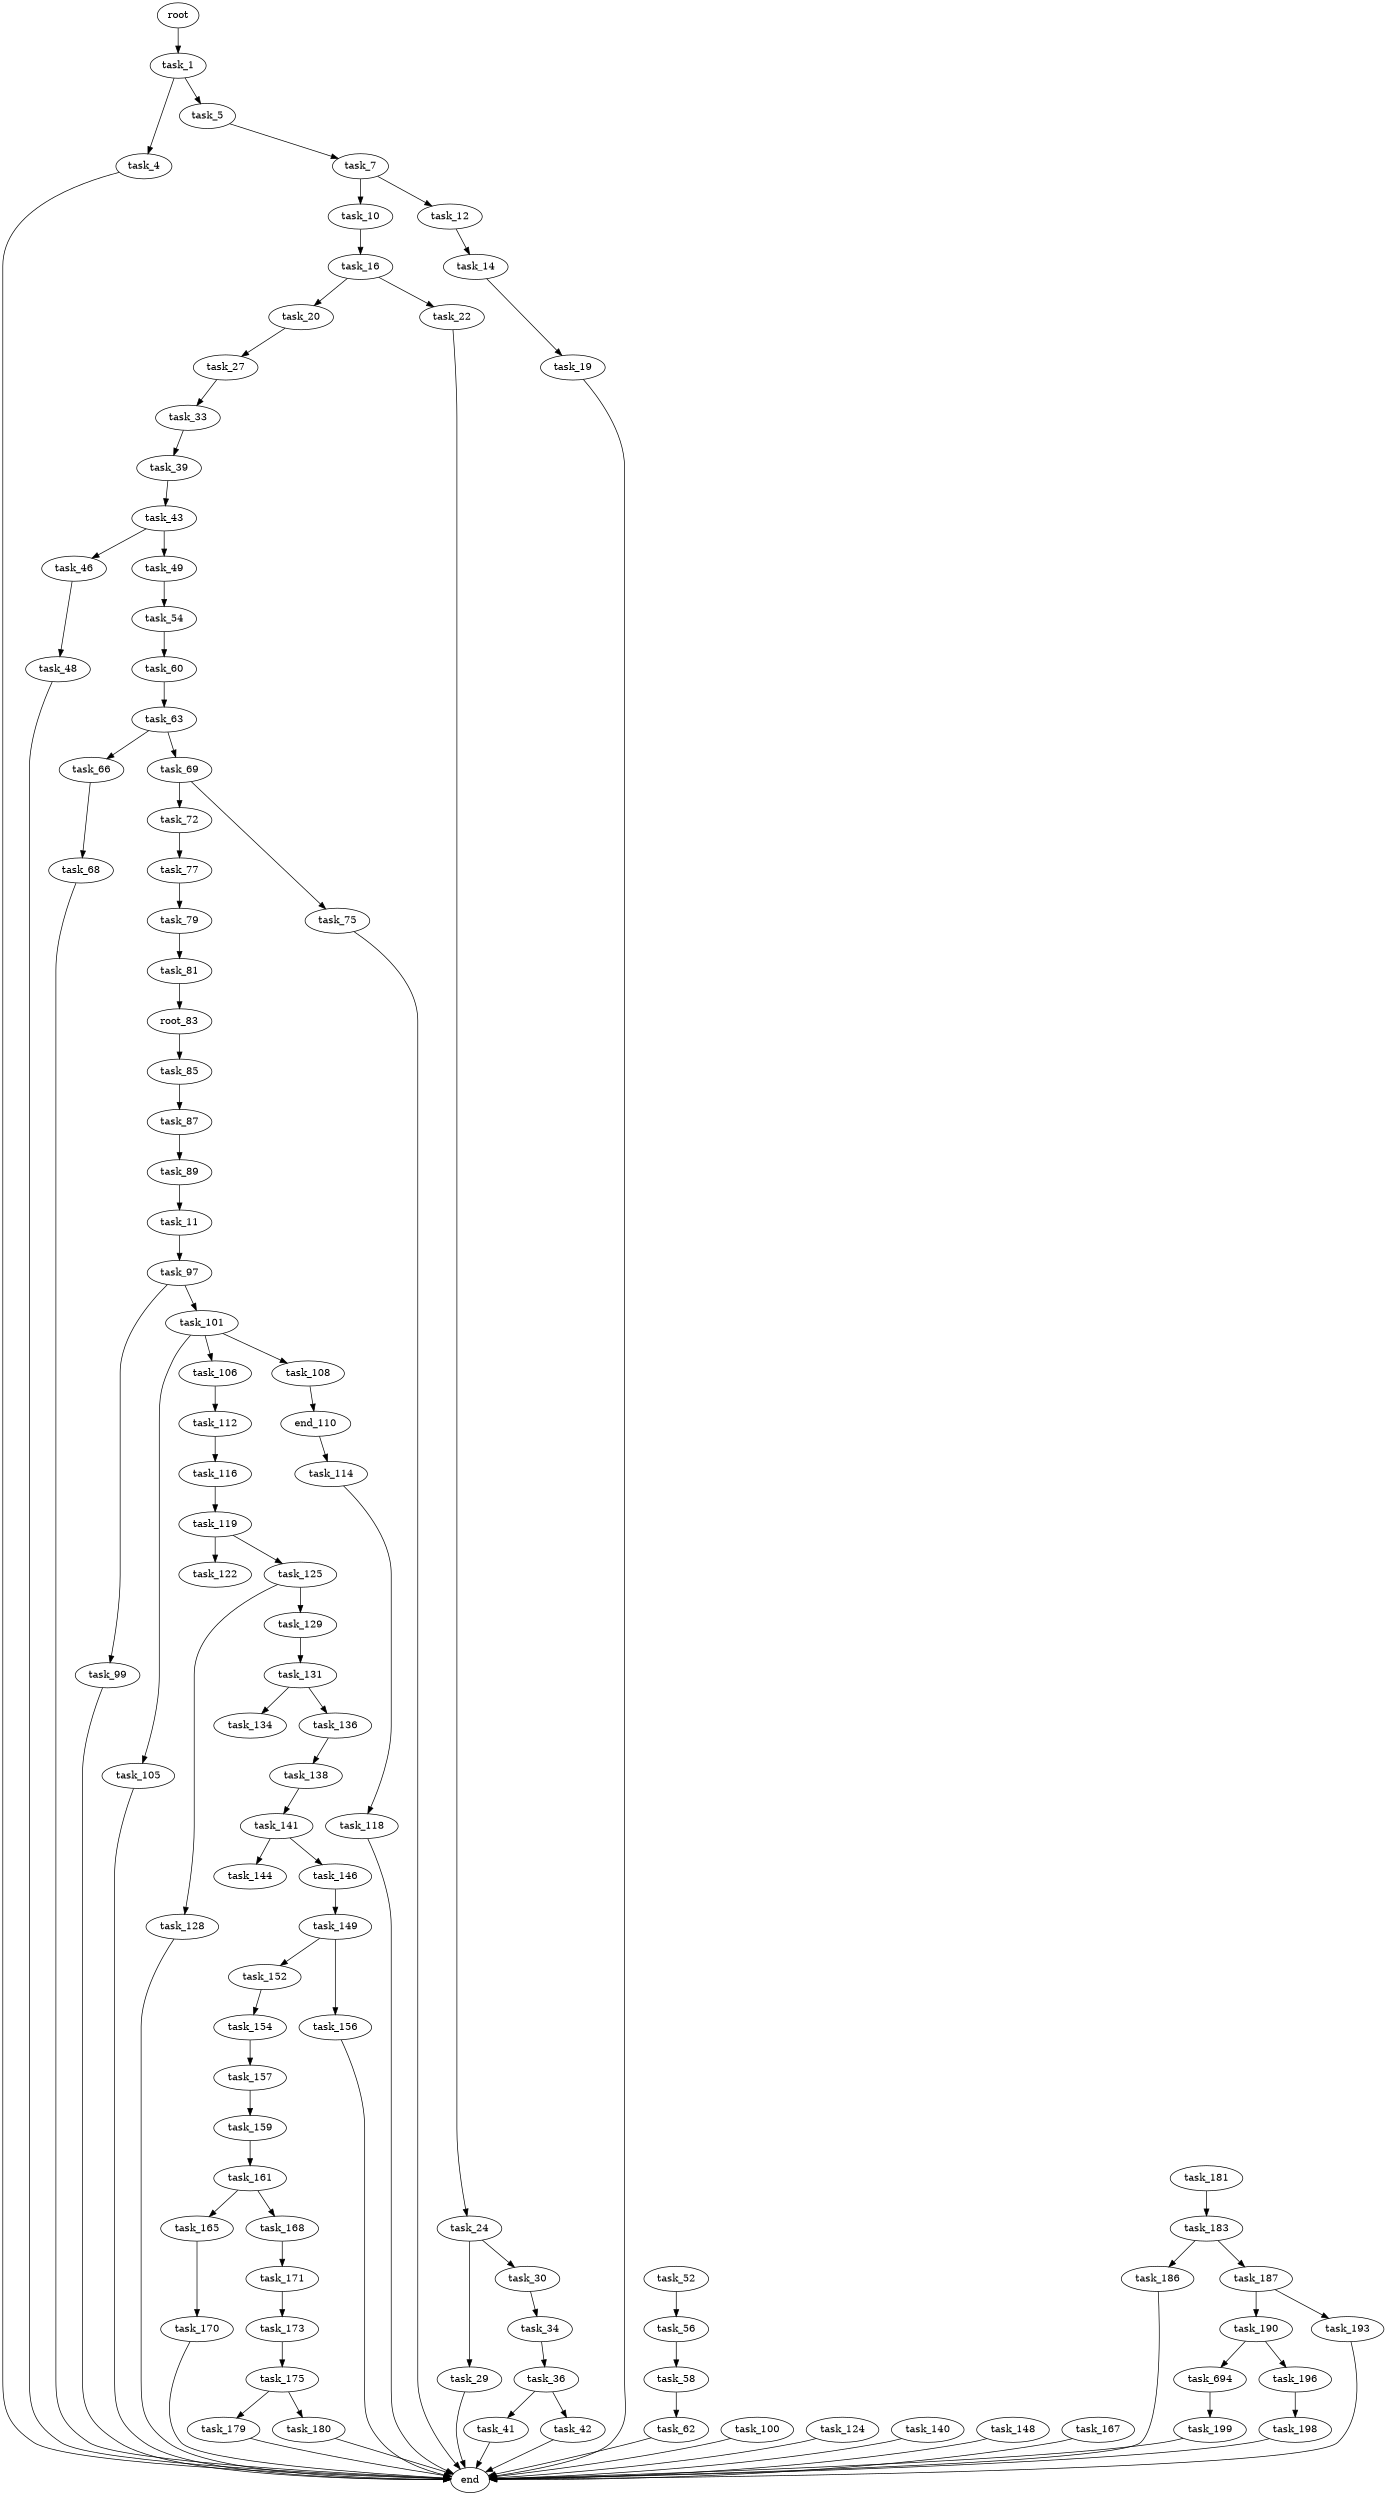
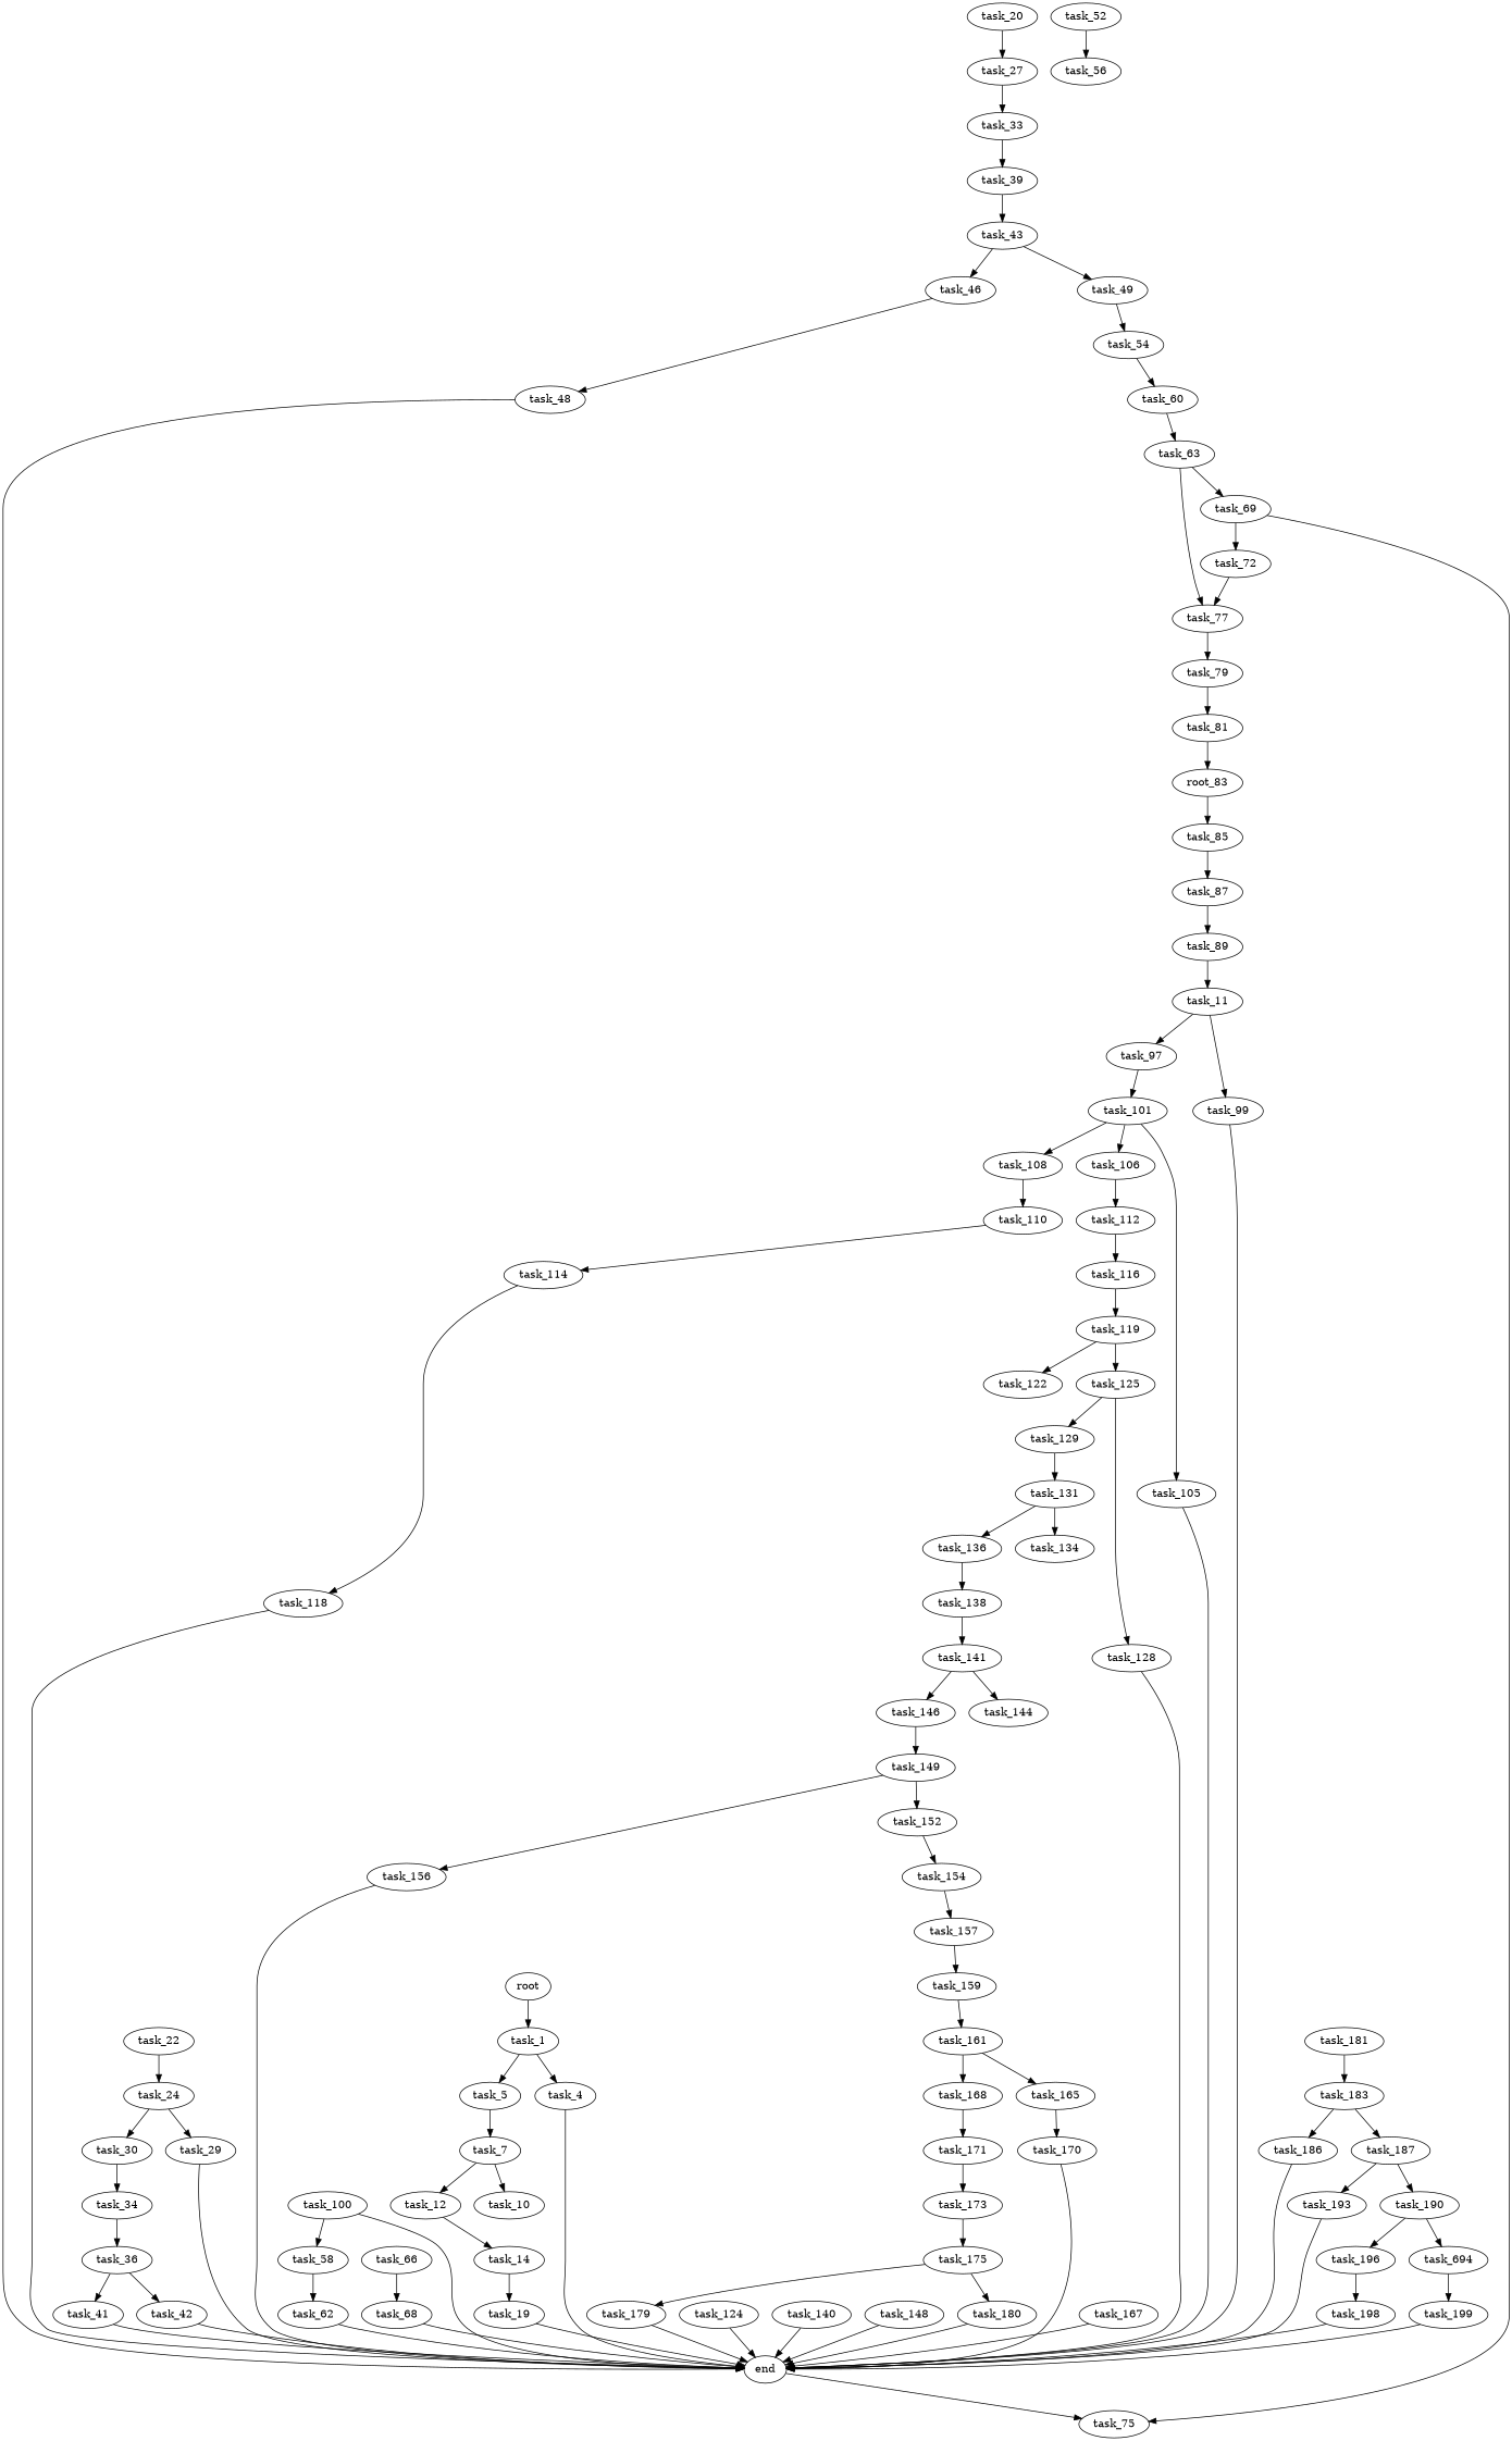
  digraph {
    root
    task_1
    task_4
    task_5
    end
    task_7
    task_10
    task_12
-   task_16
    task_14
    task_20
    task_22
    task_19
    task_27
    task_24
    n16 [label=task_33]
    task_29
    task_30
    task_39
    task_34
    task_36
    task_43
    task_41
    task_42
    task_46
    task_49
    task_48
    task_54
    task_52
    task_56
    task_60
    task_58
    task_63
    task_62
    task_66
    task_69
    task_68
    task_72
    task_75
    task_77
    task_79
    task_81
    n43 [label=root_83]
    task_85
    task_87
    task_89
    n47 [label=task_11]
    task_97
    task_99
    task_101
    task_100
    task_105
    task_106
    task_108
    task_112
-   task_110 [label=end_110]
+   task_110
    task_116
    task_114
    task_119
    task_118
    task_122
    task_125
    task_128
    task_129
    task_124
    task_131
    task_134
    task_136
    task_138
    task_140
    task_141
    task_144
    task_146
    task_149
    task_148
    task_152
    task_156
    task_154
    task_157
    task_159
    task_161
    task_165
    task_168
    task_170
    task_167
    task_171
    task_173
    task_175
    task_179
    task_180
    task_181
    task_183
    task_186
    task_187
    task_190
    task_193
    n97 [label=task_694]
    task_196
    task_199
    task_198
    root -> task_1
    task_1 -> task_4
    task_1 -> task_5
    task_4 -> end
    task_5 -> task_7
    task_7 -> task_10
    task_7 -> task_12
-   task_10 -> task_16
    task_12 -> task_14
-   task_16 -> task_20
-   task_16 -> task_22
    task_14 -> task_19
    task_20 -> task_27
    task_22 -> task_24
    task_19 -> end
    task_27 -> n16
    task_24 -> task_29
    task_24 -> task_30
    n16 -> task_39
    task_29 -> end
    task_30 -> task_34
    task_39 -> task_43
    task_34 -> task_36
    task_36 -> task_41
    task_36 -> task_42
    task_43 -> task_46
    task_43 -> task_49
    task_41 -> end
    task_42 -> end
    task_46 -> task_48
    task_49 -> task_54
    task_48 -> end
    task_54 -> task_60
    task_52 -> task_56
-   task_56 -> task_58
+   task_100 -> task_58
    task_60 -> task_63
    task_58 -> task_62
-   task_63 -> task_66
+   task_63 -> task_77
    task_63 -> task_69
    task_62 -> end
    task_66 -> task_68
    task_69 -> task_72
    task_69 -> task_75
    task_68 -> end
    task_72 -> task_77
-   task_75 -> end
+   end -> task_75
    task_77 -> task_79
    task_79 -> task_81
    task_81 -> n43
    n43 -> task_85
    task_85 -> task_87
    task_87 -> task_89
    task_89 -> n47
    n47 -> task_97
-   task_97 -> task_99
+   n47 -> task_99
    task_97 -> task_101
    task_99 -> end
    task_101 -> task_105
    task_101 -> task_106
    task_101 -> task_108
    task_100 -> end
    task_105 -> end
    task_106 -> task_112
    task_108 -> task_110
    task_112 -> task_116
    task_110 -> task_114
    task_116 -> task_119
    task_114 -> task_118
    task_119 -> task_122
    task_119 -> task_125
    task_118 -> end
    task_125 -> task_128
    task_125 -> task_129
    task_128 -> end
    task_129 -> task_131
    task_124 -> end
    task_131 -> task_134
    task_131 -> task_136
    task_136 -> task_138
    task_138 -> task_141
    task_140 -> end
    task_141 -> task_144
    task_141 -> task_146
    task_146 -> task_149
    task_149 -> task_152
    task_149 -> task_156
    task_148 -> end
    task_152 -> task_154
    task_156 -> end
    task_154 -> task_157
    task_157 -> task_159
    task_159 -> task_161
    task_161 -> task_165
    task_161 -> task_168
    task_165 -> task_170
    task_168 -> task_171
    task_170 -> end
    task_167 -> end
    task_171 -> task_173
    task_173 -> task_175
    task_175 -> task_179
    task_175 -> task_180
    task_179 -> end
    task_180 -> end
    task_181 -> task_183
    task_183 -> task_186
    task_183 -> task_187
    task_186 -> end
    task_187 -> task_190
    task_187 -> task_193
    task_190 -> n97
    task_190 -> task_196
    task_193 -> end
    n97 -> task_199
    task_196 -> task_198
    task_199 -> end
    task_198 -> end
  }
